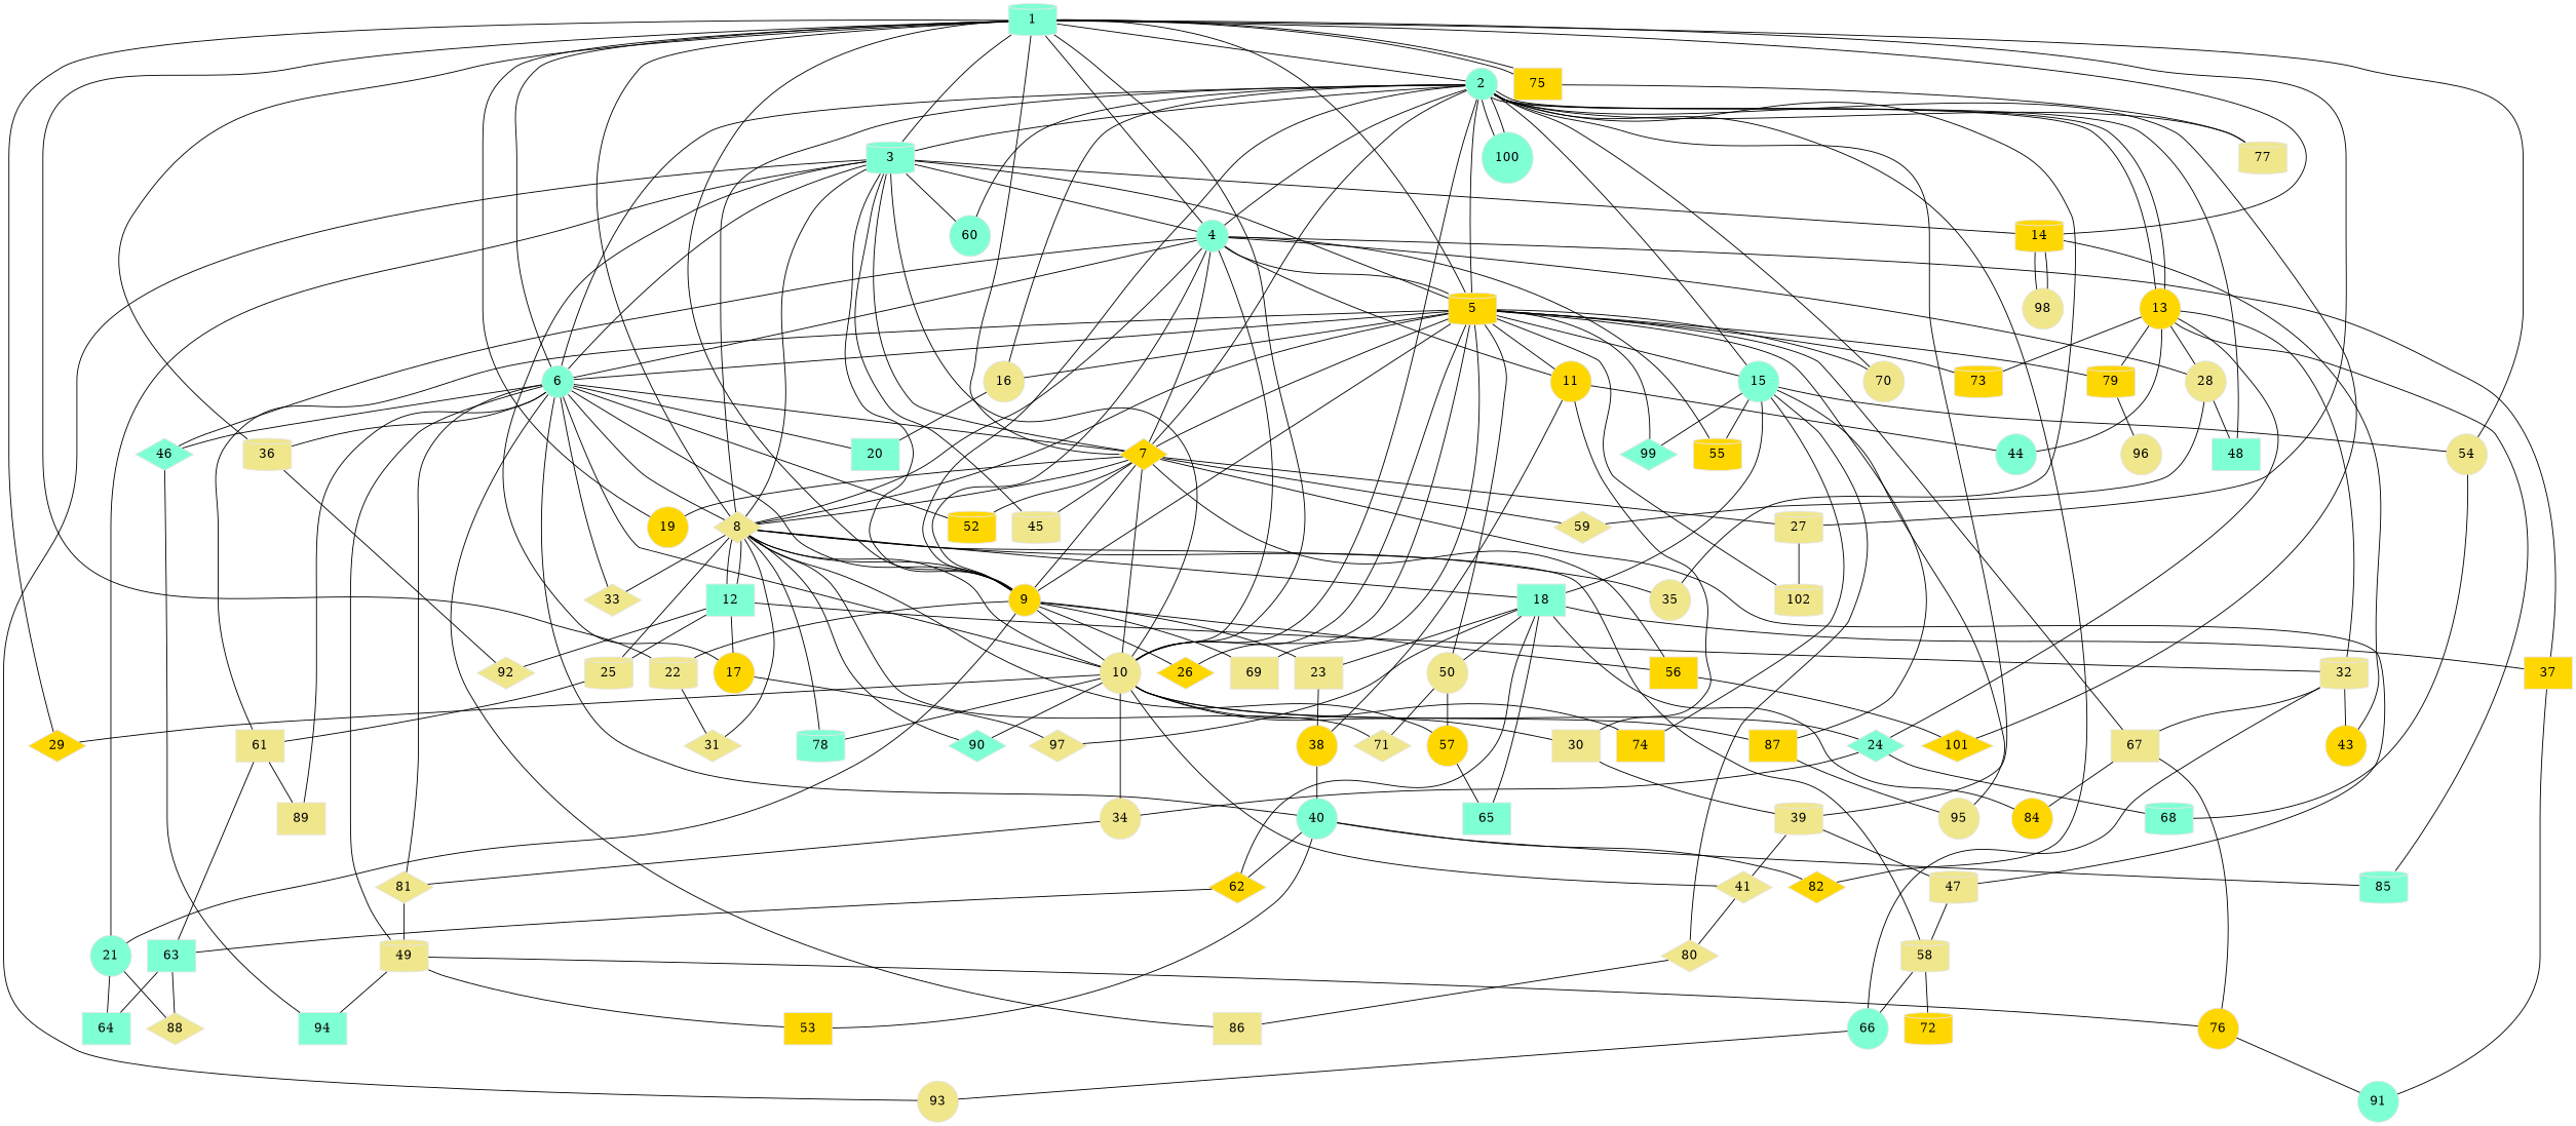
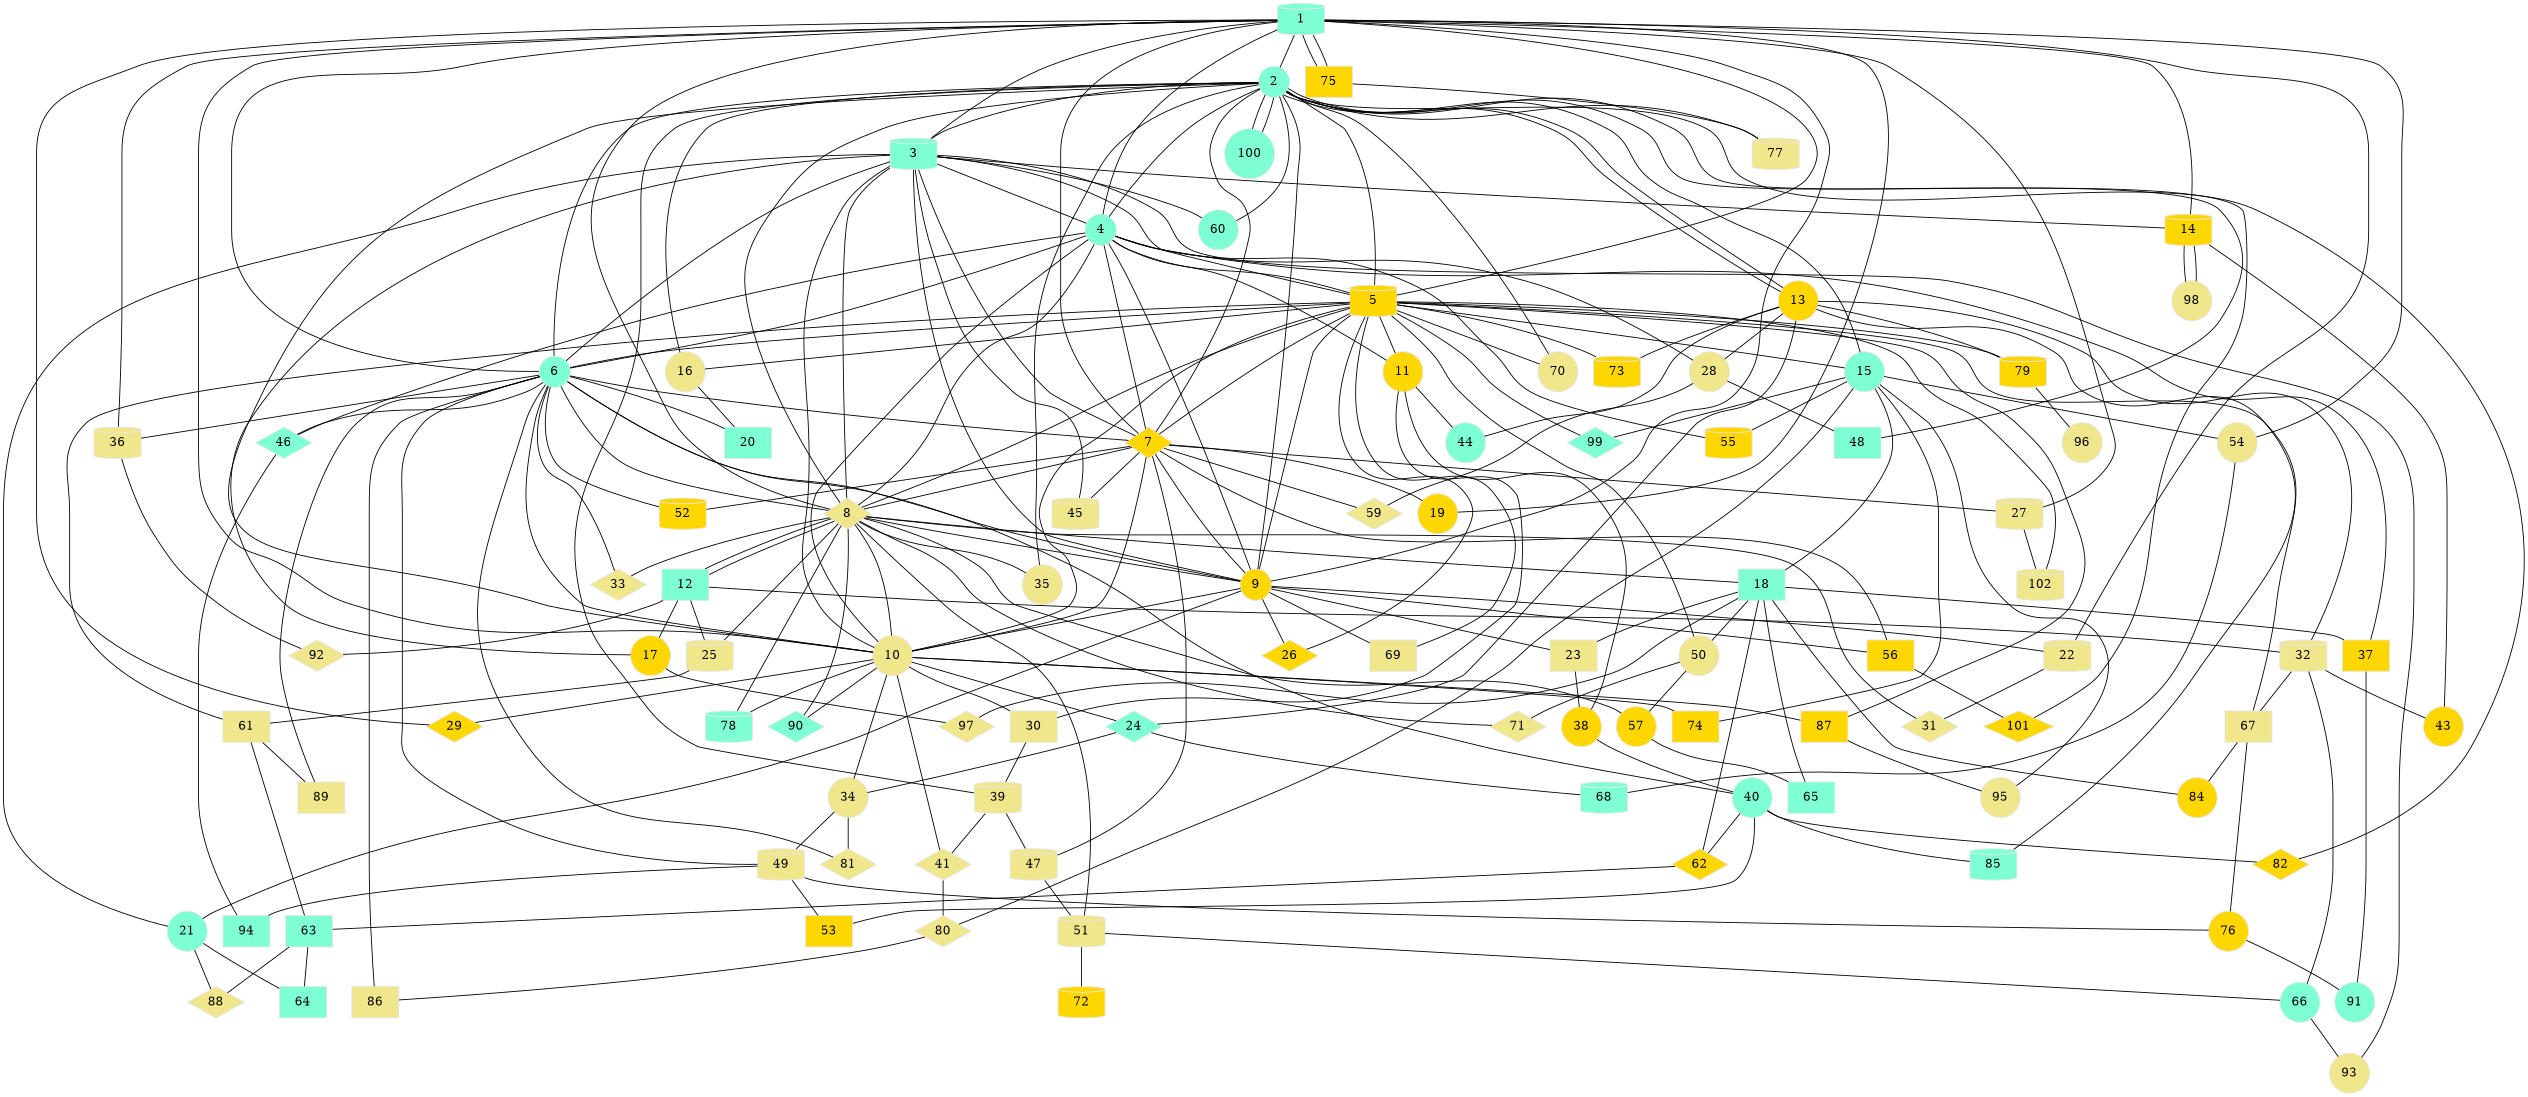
  graph {
    node [color=gray90 fillcolor=khaki shape=circle style=filled]
    1 [fillcolor=aquamarine shape=cylinder]
    2 [fillcolor=aquamarine]
    3 [fillcolor=aquamarine shape=cylinder]
    4 [fillcolor=aquamarine]
    5 [fillcolor=gold shape=cylinder]
    6 [fillcolor=aquamarine]
    7 [fillcolor=gold shape=diamond]
    8 [shape=diamond]
    9 [fillcolor=gold]
    10
    14 [fillcolor=gold shape=cylinder]
    19 [fillcolor=gold]
    22 [shape=cylinder]
    27 [shape=cylinder]
    29 [fillcolor=gold shape=diamond]
    36 [shape=cylinder]
    54
    75 [fillcolor=gold shape=box]
    13 [fillcolor=gold]
    15 [fillcolor=aquamarine]
    16
    35
    39 [shape=cylinder]
    48 [fillcolor=aquamarine shape=box]
    60 [fillcolor=aquamarine]
    70
    77 [shape=cylinder]
    82 [fillcolor=gold shape=diamond]
    100 [fillcolor=aquamarine]
    101 [fillcolor=gold shape=diamond]
    17 [fillcolor=gold]
    21 [fillcolor=aquamarine]
    45 [shape=cylinder]
    93
    11 [fillcolor=gold]
    28
    37 [fillcolor=gold shape=box]
    46 [fillcolor=aquamarine shape=diamond]
    55 [fillcolor=gold shape=cylinder]
    26 [fillcolor=gold shape=diamond]
    50
    61 [shape=box]
    67 [shape=box]
    69 [shape=box]
    73 [fillcolor=gold shape=cylinder]
    79 [fillcolor=gold shape=cylinder]
    87 [fillcolor=gold shape=box]
    99 [fillcolor=aquamarine shape=diamond]
    102 [shape=cylinder]
    20 [fillcolor=aquamarine shape=box]
    33 [shape=diamond]
    40 [fillcolor=aquamarine]
    49 [shape=cylinder]
    52 [fillcolor=gold shape=cylinder]
    81 [shape=diamond]
    86 [shape=box]
    89 [shape=box]
    47 [shape=cylinder]
    56 [fillcolor=gold shape=box]
    59 [shape=diamond]
    12 [fillcolor=aquamarine shape=box]
    18 [fillcolor=aquamarine shape=box]
    25 [shape=cylinder]
    31 [shape=diamond]
-   51 [shape=cylinder label=58]
+   51 [shape=cylinder]
    57 [fillcolor=gold]
    71 [shape=diamond]
    78 [fillcolor=aquamarine shape=cylinder]
    90 [fillcolor=aquamarine shape=diamond]
    23 [shape=box]
    24 [fillcolor=aquamarine shape=diamond]
    30 [shape=box]
    34
    41 [shape=diamond]
    74 [fillcolor=gold shape=box]
    43 [fillcolor=gold]
    98
    92 [shape=diamond]
    68 [fillcolor=aquamarine shape=cylinder]
    44 [fillcolor=aquamarine]
    32 [shape=cylinder]
    85 [fillcolor=aquamarine shape=cylinder]
    80 [shape=diamond]
    95
    97 [shape=diamond]
    64 [fillcolor=aquamarine shape=box]
    88 [shape=diamond]
    38 [fillcolor=gold]
    91 [fillcolor=aquamarine]
    94 [fillcolor=aquamarine shape=box]
    63 [fillcolor=aquamarine shape=box]
    84 [fillcolor=gold]
    76 [fillcolor=gold]
    96
    62 [fillcolor=gold shape=diamond]
    53 [fillcolor=gold shape=box]
    65 [fillcolor=aquamarine shape=box]
    72 [fillcolor=gold shape=cylinder]
    66 [fillcolor=aquamarine]
    1 -- 2
    1 -- 3
    1 -- 4
    1 -- 5
    1 -- 6
    1 -- 7
    1 -- 8
    1 -- 9
    1 -- 10
    1 -- 14
    1 -- 19
    1 -- 22
    1 -- 27
    1 -- 29
    1 -- 36
    1 -- 54
    1 -- 75
    1 -- 75
    2 -- 3
    2 -- 4
    2 -- 5
    2 -- 6
    2 -- 7
    2 -- 8
    2 -- 9
    2 -- 10
    2 -- 13
    2 -- 13
    2 -- 15
    2 -- 16
    2 -- 35
    2 -- 39
    2 -- 48
    2 -- 60
    2 -- 70
    2 -- 77
    2 -- 82
    2 -- 100
    2 -- 100
    2 -- 101
    3 -- 4
    3 -- 5
    3 -- 6
    3 -- 7
    3 -- 8
    3 -- 9
    3 -- 10
    3 -- 14
    3 -- 60
    3 -- 17
    3 -- 21
    3 -- 45
    3 -- 93
    4 -- 5
    4 -- 6
    4 -- 7
    4 -- 8
    4 -- 9
    4 -- 10
    4 -- 11
    4 -- 28
    4 -- 37
    4 -- 46
    4 -- 55
    5 -- 6
    5 -- 7
    5 -- 8
    5 -- 9
    5 -- 10
    5 -- 15
    5 -- 16
    5 -- 70
    5 -- 11
    5 -- 26
    5 -- 50
    5 -- 61
    5 -- 67
    5 -- 69
    5 -- 73
    5 -- 79
    5 -- 87
    5 -- 99
    5 -- 102
    6 -- 7
    6 -- 8
    6 -- 9
    6 -- 10
    6 -- 36
    6 -- 46
    6 -- 20
    6 -- 33
    6 -- 40
    6 -- 49
    6 -- 52
    6 -- 81
    6 -- 86
    6 -- 89
    7 -- 8
    7 -- 9
    7 -- 10
    7 -- 19
    7 -- 27
    7 -- 45
    7 -- 52
    7 -- 47
    7 -- 56
    7 -- 59
    8 -- 9
    8 -- 10
    8 -- 35
    8 -- 33
    8 -- 12
    8 -- 12
    8 -- 18
    8 -- 25
    8 -- 31
    8 -- 51
    8 -- 57
    8 -- 71
    8 -- 78
    8 -- 90
    9 -- 10
    9 -- 22
    9 -- 21
    9 -- 26
    9 -- 69
    9 -- 56
    9 -- 23
    10 -- 29
    10 -- 87
    10 -- 78
    10 -- 90
    10 -- 24
    10 -- 30
    10 -- 34
    10 -- 41
    10 -- 74
    14 -- 43
    14 -- 98
    14 -- 98
    22 -- 31
    27 -- 102
    36 -- 92
    54 -- 68
    75 -- 77
    13 -- 28
    13 -- 73
    13 -- 79
    13 -- 24
    13 -- 44
    13 -- 32
    13 -- 85
    15 -- 54
    15 -- 55
    15 -- 99
    15 -- 18
    15 -- 74
    15 -- 80
    15 -- 95
    16 -- 20
    39 -- 47
    39 -- 41
    17 -- 97
    21 -- 64
    21 -- 88
    11 -- 30
    11 -- 44
    11 -- 38
    28 -- 48
    28 -- 59
    37 -- 91
    46 -- 94
    50 -- 57
    50 -- 71
    61 -- 89
    61 -- 63
    67 -- 84
    67 -- 76
    79 -- 96
    87 -- 95
    40 -- 82
    40 -- 85
    40 -- 62
    40 -- 53
    49 -- 94
    49 -- 76
    49 -- 53
    47 -- 51
    56 -- 101
    12 -- 17
    12 -- 25
    12 -- 92
    12 -- 32
    18 -- 37
    18 -- 50
    18 -- 23
    18 -- 97
    18 -- 84
    18 -- 62
    18 -- 65
    25 -- 61
    51 -- 72
    51 -- 66
    57 -- 65
    23 -- 38
    24 -- 34
    24 -- 68
    30 -- 39
-   81 -- 49
+   34 -- 49
    34 -- 81
    41 -- 80
    32 -- 67
    32 -- 43
    32 -- 66
    80 -- 86
    38 -- 40
    63 -- 64
    63 -- 88
    76 -- 91
    62 -- 63
    66 -- 93
  }
